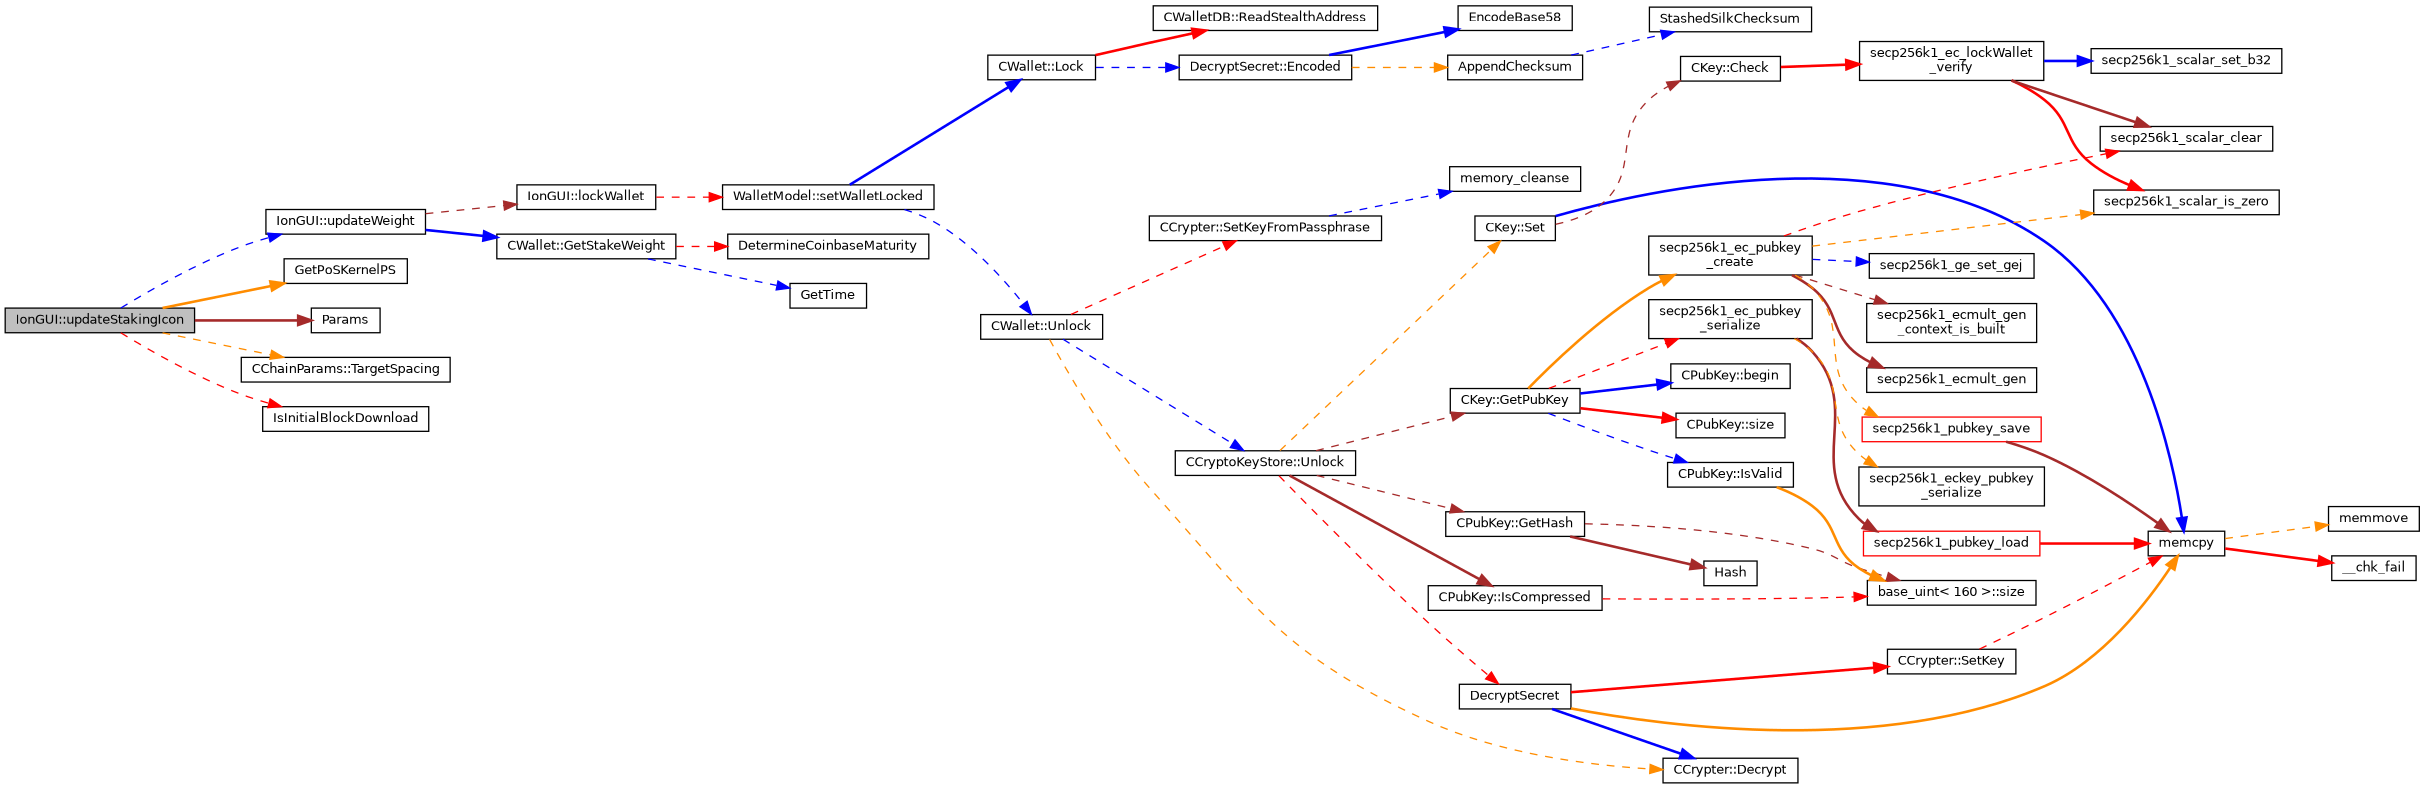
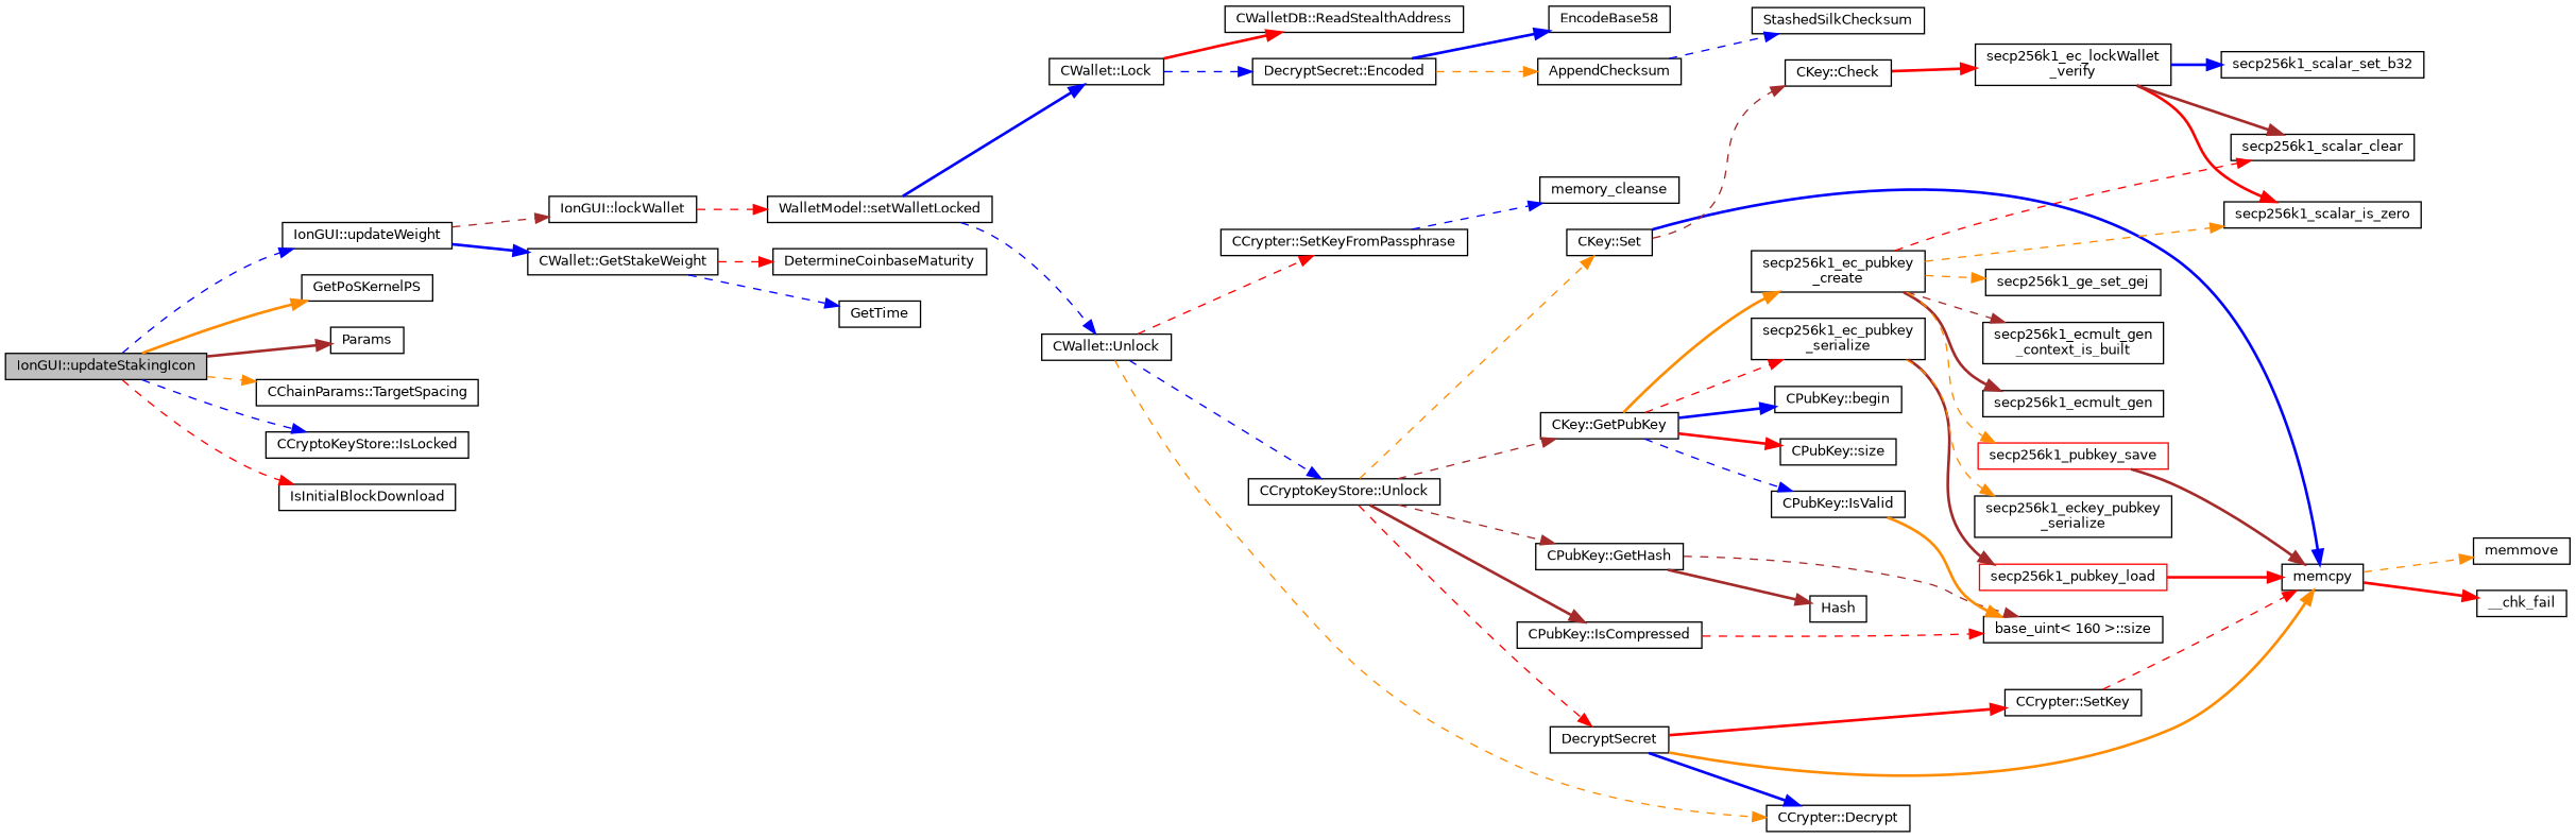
  digraph {
    rankdir=LR
    node [color=black fillcolor=white fontname=Helvetica fontsize=10 shape=record style=filled]
    edge [color=blue fontname=Helvetica fontsize=10 labelfontname=Helvetica labelfontsize=10 style=dashed]
    n1 [fillcolor=grey75 fontcolor=black height=0.2 label="IonGUI::updateStakingIcon" width=0.4]
    n2 [height=0.2 label="IonGUI::updateWeight" width=0.4]
    n3 [height=0.2 label=GetPoSKernelPS width=0.4]
    n4 [height=0.2 label=Params width=0.4]
    n5 [height=0.2 label="CChainParams::TargetSpacing" width=0.4]
+   n6 [height=0.2 label="CCryptoKeyStore::IsLocked" width=0.4]
    n7 [height=0.2 label=IsInitialBlockDownload width=0.4]
    n8 [height=0.2 label="IonGUI::lockWallet" width=0.4]
    n9 [height=0.2 label="CWallet::GetStakeWeight" width=0.4]
    n10 [height=0.2 label="WalletModel::setWalletLocked" width=0.4]
    n11 [height=0.2 label=GetTime width=0.4]
    n12 [height=0.2 label=DetermineCoinbaseMaturity width=0.4]
    n13 [height=0.2 label="CWallet::Lock" width=0.4]
    n14 [height=0.2 label="CWallet::Unlock" width=0.4]
    n15 [height=0.2 label="DecryptSecret::Encoded" width=0.4]
    n16 [height=0.2 label="CWalletDB::ReadStealthAddress" width=0.4]
    n17 [height=0.2 label="CCrypter::SetKeyFromPassphrase" width=0.4]
    n18 [height=0.2 label="CCrypter::Decrypt" width=0.4]
    n19 [height=0.2 label="CCryptoKeyStore::Unlock" width=0.4]
    n20 [height=0.2 label=AppendChecksum width=0.4]
    n21 [height=0.2 label=EncodeBase58 width=0.4]
    n22 [height=0.2 label=StashedSilkChecksum width=0.4]
    n23 [height=0.2 label=memory_cleanse width=0.4]
    n24 [height=0.2 label=DecryptSecret width=0.4]
    n25 [height=0.2 label="CPubKey::GetHash" width=0.4]
    n26 [height=0.2 label="CKey::Set" width=0.4]
    n27 [height=0.2 label="CPubKey::IsCompressed" width=0.4]
    n28 [height=0.2 label="CKey::GetPubKey" width=0.4]
    n29 [height=0.2 label=memcpy width=0.4]
    n30 [height=0.2 label="CCrypter::SetKey" width=0.4]
    n31 [height=0.2 label=Hash width=0.4]
    n32 [height=0.2 label="base_uint\< 160 \>::size" width=0.4]
    n33 [height=0.2 label="CKey::Check" width=0.4]
    n34 [height=0.2 label="secp256k1_ec_pubkey\l_create" width=0.4]
    n35 [height=0.2 label="secp256k1_ec_pubkey\l_serialize" width=0.4]
    n36 [height=0.2 label="CPubKey::begin" width=0.4]
    n37 [height=0.2 label="CPubKey::size" width=0.4]
    n38 [height=0.2 label="CPubKey::IsValid" width=0.4]
    n39 [height=0.2 label=memmove width=0.4]
    n40 [height=0.2 label=__chk_fail width=0.4]
    n41 [height=0.2 label="secp256k1_ec_lockWallet\l_verify" width=0.4]
    n42 [height=0.2 label=secp256k1_scalar_set_b32 width=0.4]
    n43 [height=0.2 label=secp256k1_scalar_is_zero width=0.4]
    n44 [height=0.2 label=secp256k1_scalar_clear width=0.4]
    n45 [height=0.2 label="secp256k1_ecmult_gen\l_context_is_built" width=0.4]
    n46 [height=0.2 label=secp256k1_ecmult_gen width=0.4]
    n47 [height=0.2 label=secp256k1_ge_set_gej width=0.4]
    n48 [color=red height=0.2 label=secp256k1_pubkey_save width=0.4]
    n49 [color=red height=0.2 label=secp256k1_pubkey_load width=0.4]
    n50 [height=0.2 label="secp256k1_eckey_pubkey\l_serialize" width=0.4]
    n1 -> n2
    n1 -> n3 [color=darkorange style=bold]
    n1 -> n4 [color=brown style=bold]
    n1 -> n5 [color=darkorange]
+   n1 -> n6
    n1 -> n7 [color=red]
    n2 -> n8 [color=brown]
    n2 -> n9 [style=bold]
    n8 -> n10 [color=red]
    n9 -> n11
    n9 -> n12 [color=red]
    n10 -> n13 [style=bold]
    n10 -> n14
    n13 -> n15
    n13 -> n16 [color=red style=bold]
    n14 -> n17 [color=red]
    n14 -> n18 [color=darkorange]
    n14 -> n19
    n15 -> n20 [color=darkorange]
    n15 -> n21 [style=bold]
    n17 -> n23
    n19 -> n24 [color=red]
    n19 -> n25 [color=brown]
    n19 -> n26 [color=darkorange]
    n19 -> n27 [color=brown style=bold]
    n19 -> n28 [color=brown]
    n20 -> n22
    n24 -> n18 [style=bold]
    n24 -> n29 [color=darkorange style=bold]
    n24 -> n30 [color=red style=bold]
    n25 -> n31 [color=brown style=bold]
    n25 -> n32 [color=brown]
    n26 -> n29 [style=bold]
    n26 -> n33 [color=brown]
    n27 -> n32 [color=red]
    n28 -> n34 [color=darkorange style=bold]
    n28 -> n35 [color=red]
    n28 -> n36 [style=bold]
    n28 -> n37 [color=red style=bold]
    n28 -> n38
    n29 -> n39 [color=darkorange]
    n29 -> n40 [color=red style=bold]
    n30 -> n29 [color=red]
    n33 -> n41 [color=red style=bold]
    n34 -> n43 [color=darkorange]
    n34 -> n44 [color=red]
    n34 -> n45 [color=brown]
    n34 -> n46 [color=brown style=bold]
-   n34 -> n47
+   n34 -> n47 [color=darkorange]
    n34 -> n48 [color=darkorange]
    n35 -> n49 [color=brown style=bold]
    n35 -> n50 [color=darkorange]
    n38 -> n32 [color=darkorange style=bold]
    n41 -> n42 [style=bold]
    n41 -> n43 [color=red style=bold]
    n41 -> n44 [color=brown style=bold]
    n48 -> n29 [color=brown style=bold]
    n49 -> n29 [color=red style=bold]
  }
